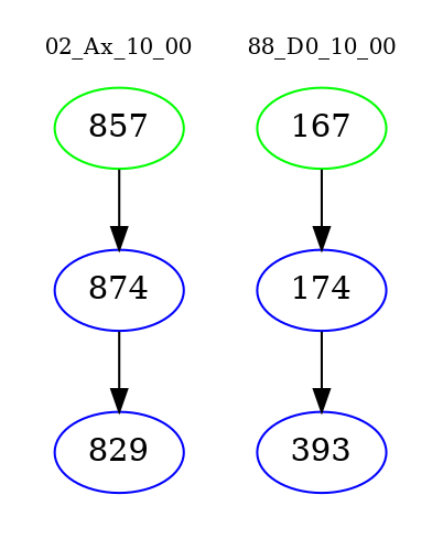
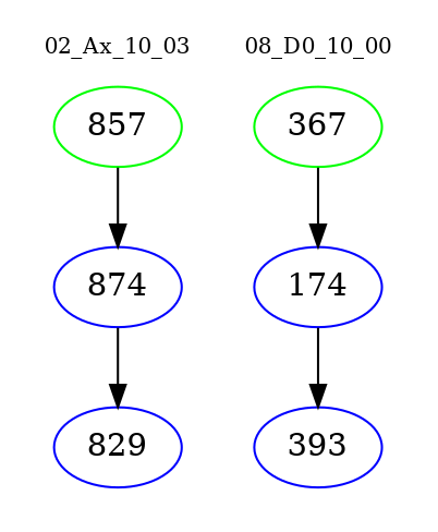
  digraph {
    node [color=blue]
    edge [color=black]
    n1 [color=green label=857]
    n2 [label=874]
    n3 [label=829]
-   n4 [color=green label=167]
+   n4 [color=green label=367]
    n5 [label=174]
    n6 [label=393]
    subgraph cluster_1 {
      color=white
      fontsize=10
-     label="02_Ax_10_00"
+     label="02_Ax_10_03"
      n1
      n2
      n3
    }
    subgraph cluster_2 {
      color=white
      fontsize=10
-     label="88_D0_10_00"
+     label="08_D0_10_00"
      n4
      n5
      n6
    }
    n1 -> n2
    n2 -> n3
    n4 -> n5
    n5 -> n6
  }
